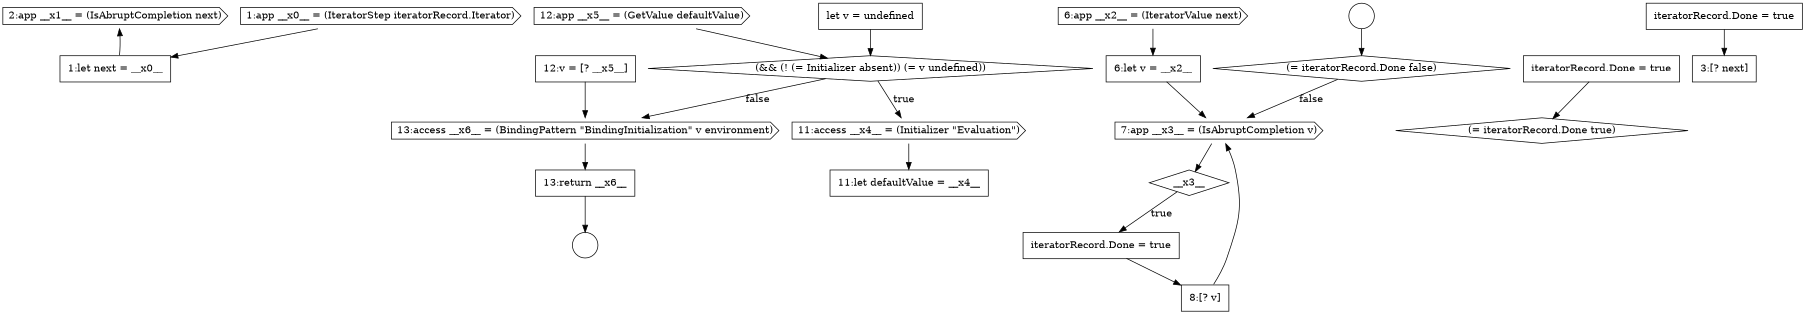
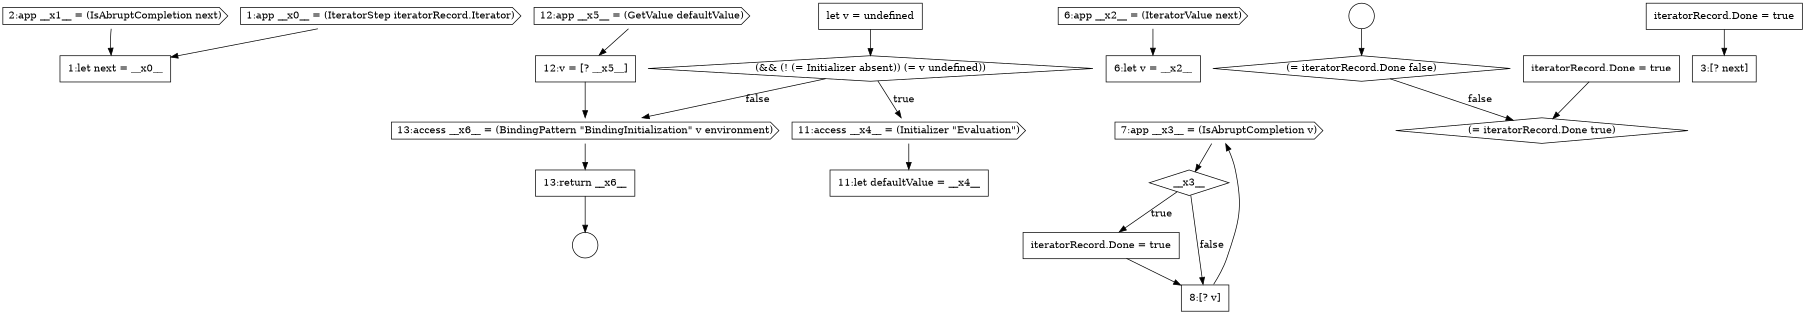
  digraph {
    node [color=black fillcolor=white shape=none style=filled]
    edge [color=black]
    n1 [label=<<font color="black">2:app __x1__ = (IsAbruptCompletion next)</font>> shape=cds]
    n2 [label=<<font color="black">11:access __x4__ = (Initializer &quot;Evaluation&quot;)</font>> shape=cds]
    n3 [label=<<font color="black">     <table border="0" cellborder="1" cellspacing="0" cellpadding="10">       <tr><td align="left">11:let defaultValue = __x4__</td></tr>     </table>   </font>> margin=0]
    n4 [label=<<font color="black">6:app __x2__ = (IteratorValue next)</font>> shape=cds]
    n5 [label=<<font color="black">     <table border="0" cellborder="1" cellspacing="0" cellpadding="10">       <tr><td align="left">6:let v = __x2__</td></tr>     </table>   </font>> margin=0]
    n6 [label=<<font color="black">     <table border="0" cellborder="1" cellspacing="0" cellpadding="10">       <tr><td align="left">iteratorRecord.Done = true</td></tr>     </table>   </font>> margin=0]
    n7 [label=<<font color="black">(= iteratorRecord.Done true)</font>> shape=diamond]
    n8 [label=<<font color="black">(= iteratorRecord.Done false)</font>> shape=diamond]
    n9 [label=<<font color="black">1:app __x0__ = (IteratorStep iteratorRecord.Iterator)</font>> shape=cds]
    n10 [label=<<font color="black">     <table border="0" cellborder="1" cellspacing="0" cellpadding="10">       <tr><td align="left">1:let next = __x0__</td></tr>     </table>   </font>> margin=0]
    n11 [label=<<font color="black">7:app __x3__ = (IsAbruptCompletion v)</font>> shape=cds]
    n12 [label=<<font color="black">__x3__</font>> shape=diamond]
    n13 [label=<<font color="black">(&amp;&amp; (! (= Initializer absent)) (= v undefined))</font>> shape=diamond]
    n14 [label=<<font color="black">13:access __x6__ = (BindingPattern &quot;BindingInitialization&quot; v environment)</font>> shape=cds]
    n15 [label=<<font color="black">     <table border="0" cellborder="1" cellspacing="0" cellpadding="10">       <tr><td align="left">let v = undefined</td></tr>     </table>   </font>> margin=0]
    n16 [label=" " shape=circle]
    n17 [label=<<font color="black">     <table border="0" cellborder="1" cellspacing="0" cellpadding="10">       <tr><td align="left">iteratorRecord.Done = true</td></tr>     </table>   </font>> margin=0]
    n18 [label=<<font color="black">     <table border="0" cellborder="1" cellspacing="0" cellpadding="10">       <tr><td align="left">3:[? next]</td></tr>     </table>   </font>> margin=0]
    n19 [label=<<font color="black">     <table border="0" cellborder="1" cellspacing="0" cellpadding="10">       <tr><td align="left">13:return __x6__</td></tr>     </table>   </font>> margin=0]
    n20 [label=<<font color="black">     <table border="0" cellborder="1" cellspacing="0" cellpadding="10">       <tr><td align="left">8:[? v]</td></tr>     </table>   </font>> margin=0]
    n21 [label=<<font color="black">     <table border="0" cellborder="1" cellspacing="0" cellpadding="10">       <tr><td align="left">iteratorRecord.Done = true</td></tr>     </table>   </font>> margin=0]
    n22 [label=" " shape=circle]
    n23 [label=<<font color="black">12:app __x5__ = (GetValue defaultValue)</font>> shape=cds]
    n24 [label=<<font color="black">     <table border="0" cellborder="1" cellspacing="0" cellpadding="10">       <tr><td align="left">12:v = [? __x5__]</td></tr>     </table>   </font>> margin=0]
    n2 -> n3
    n4 -> n5
-   n5 -> n11
    n6 -> n7
-   n8 -> n11 [label=<<font color="black">false</font>>]
+   n8 -> n7 [label=<<font color="black">false</font>>]
    n9 -> n10
-   n10 -> n1
+   n1 -> n10
    n11 -> n12
+   n12 -> n20 [label=<<font color="black">false</font>>]
    n12 -> n21 [label=<<font color="black">true</font>>]
    n13 -> n2 [label=<<font color="black">true</font>>]
    n13 -> n14 [label=<<font color="black">false</font>>]
    n14 -> n19
    n15 -> n13
    n17 -> n18
    n19 -> n16
    n20 -> n11
    n21 -> n20
    n22 -> n8
-   n23 -> n13
+   n23 -> n24
    n24 -> n14
  }
